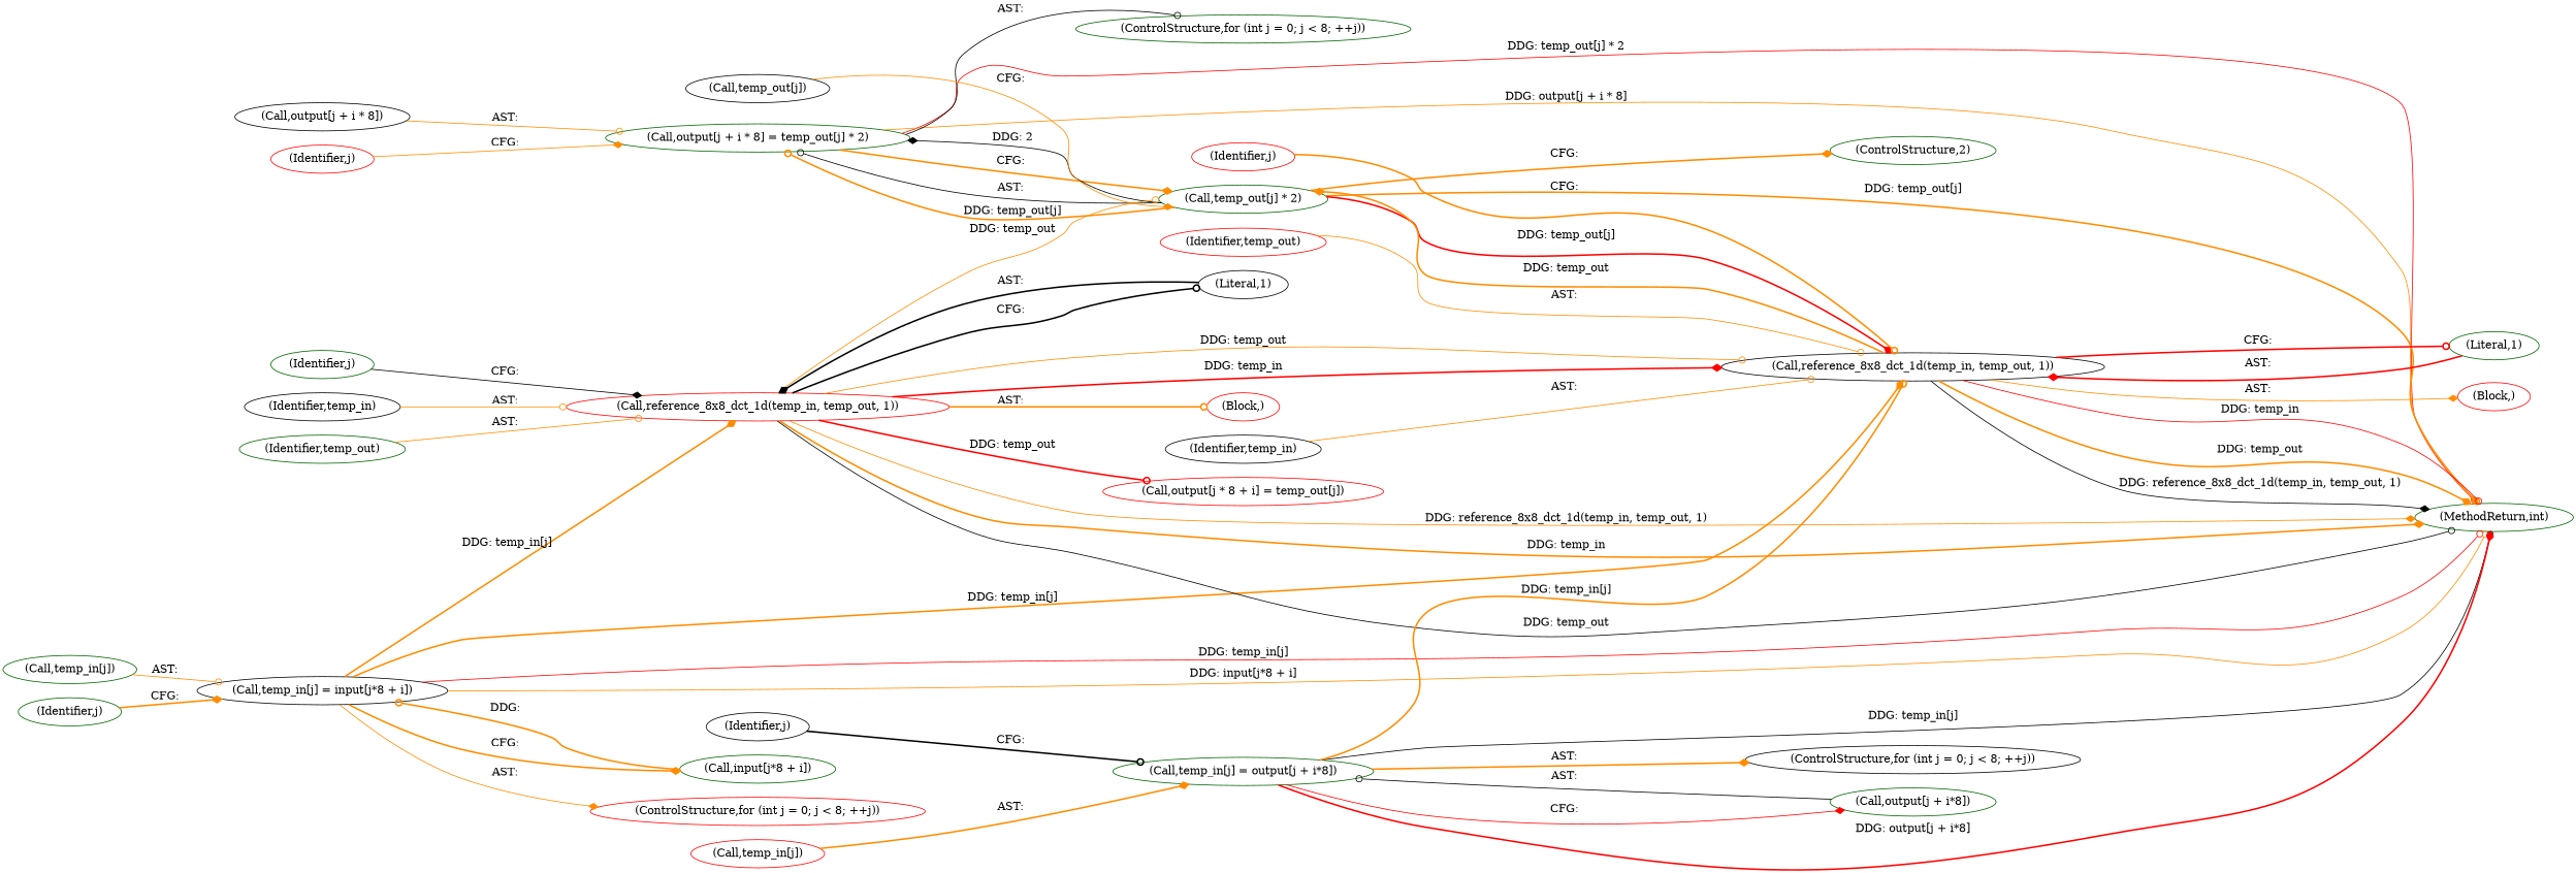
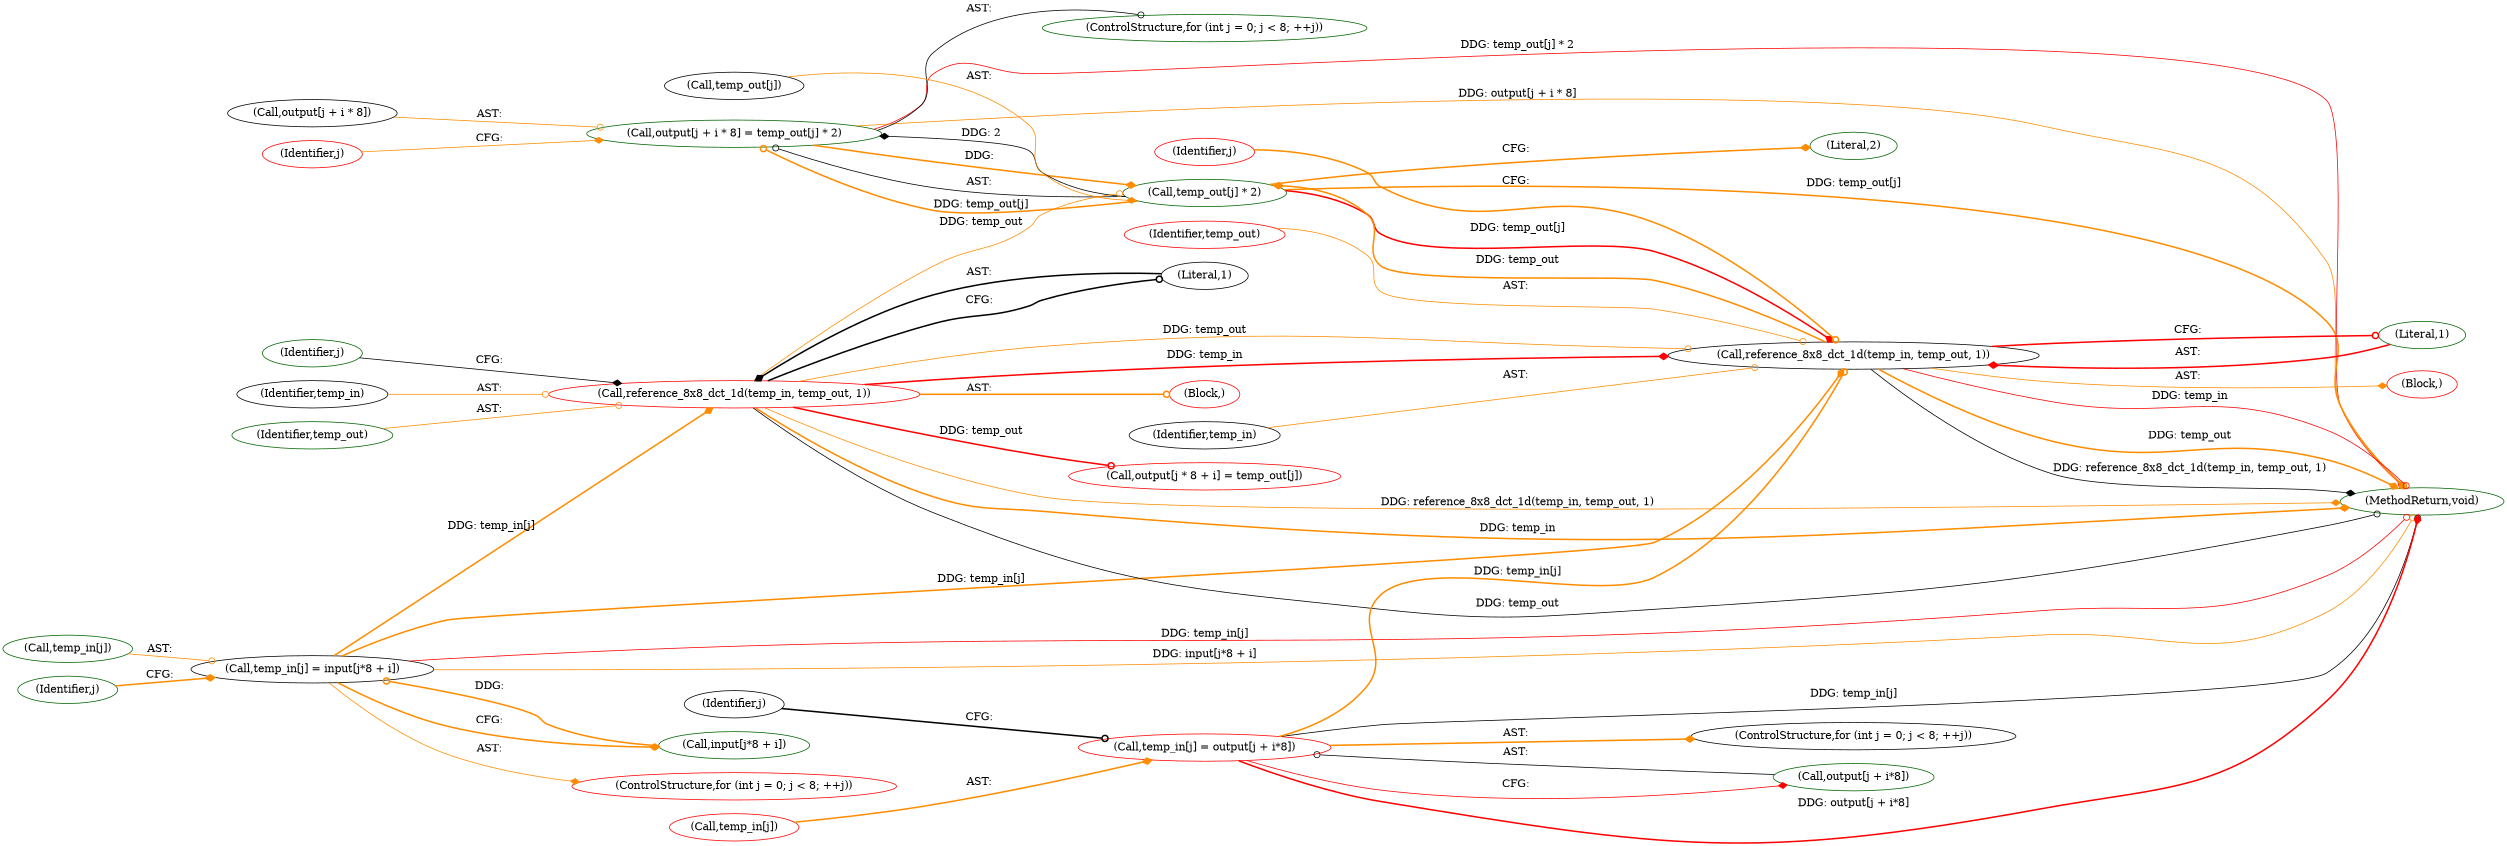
  digraph {
    rankdir=LR
    node [color=darkgreen]
    edge [arrowhead=diamond color=darkorange style=solid]
    n1 [label="(Call,output[j + i * 8] = temp_out[j] * 2)"]
    n2 [label="(Call,temp_out[j] * 2)"]
-   n3 [label="(MethodReturn,int)"]
+   n3 [label="(MethodReturn,void)"]
    n4 [label="(ControlStructure,for (int j = 0; j < 8; ++j))"]
    n5 [color=black label="(Call,reference_8x8_dct_1d(temp_in, temp_out, 1))"]
-   n6 [label="(ControlStructure,2)"]
+   n6 [label="(Literal,2)"]
    n7 [label="(Literal,1)"]
    n8 [color=red label="(Block,)"]
    n9 [color=black label="(Call,temp_in[j] = input[j*8 + i])"]
    n10 [color=red label="(Call,reference_8x8_dct_1d(temp_in, temp_out, 1))"]
    n11 [label="(Call,input[j*8 + i])"]
    n12 [color=red label="(ControlStructure,for (int j = 0; j < 8; ++j))"]
    n13 [color=red label="(Block,)"]
    n14 [color=red label="(Call,output[j * 8 + i] = temp_out[j])"]
    n15 [color=black label="(Literal,1)"]
-   n16 [label="(Call,temp_in[j] = output[j + i*8])"]
+   n16 [color=red label="(Call,temp_in[j] = output[j + i*8])"]
    n17 [color=black label="(ControlStructure,for (int j = 0; j < 8; ++j))"]
    n18 [label="(Call,output[j + i*8])"]
    n19 [color=black label="(Identifier,temp_in)"]
    n20 [color=black label="(Call,temp_out[j])"]
    n21 [color=black label="(Call,output[j + i * 8])"]
    n22 [label="(Call,temp_in[j])"]
    n23 [color=red label="(Identifier,j)"]
    n24 [color=black label="(Identifier,j)"]
    n25 [color=black label="(Identifier,temp_in)"]
    n26 [color=red label="(Identifier,temp_out)"]
    n27 [label="(Identifier,temp_out)"]
    n28 [label="(Identifier,j)"]
    n29 [color=red label="(Identifier,j)"]
    n30 [color=red label="(Call,temp_in[j])"]
    n31 [label="(Identifier,j)"]
-   n1 -> n2 [label="CFG: " style=bold]
+   n1 -> n2 [label="DDG: " style=bold]
    n1 -> n3 [color=red label="DDG: temp_out[j] * 2"]
    n1 -> n3 [label="DDG: output[j + i * 8]"]
    n1 -> n4 [arrowhead=odot color=black label="AST: "]
    n2 -> n1 [arrowhead=odot color=black label="AST: "]
    n2 -> n1 [arrowhead=odot label="DDG: temp_out[j]" style=bold]
    n2 -> n1 [color=black label="DDG: 2"]
    n2 -> n3 [arrowhead=odot label="DDG: temp_out[j]" style=bold]
    n2 -> n5 [color=red label="DDG: temp_out[j]" style=bold]
    n2 -> n6 [label="CFG: " style=bold]
    n5 -> n2 [label="DDG: temp_out" style=bold]
    n5 -> n3 [label="DDG: temp_out" style=bold]
    n5 -> n3 [color=black label="DDG: reference_8x8_dct_1d(temp_in, temp_out, 1)"]
    n5 -> n3 [arrowhead=odot color=red label="DDG: temp_in"]
    n5 -> n7 [arrowhead=odot color=red label="CFG: " style=bold]
    n5 -> n8 [label="AST: "]
    n7 -> n5 [color=red label="AST: " style=bold]
    n9 -> n3 [arrowhead=odot color=red label="DDG: temp_in[j]"]
    n9 -> n3 [arrowhead=odot label="DDG: input[j*8 + i]"]
    n9 -> n5 [label="DDG: temp_in[j]" style=bold]
    n9 -> n10 [label="DDG: temp_in[j]" style=bold]
    n9 -> n11 [label="CFG: " style=bold]
    n9 -> n12 [label="AST: "]
    n10 -> n2 [arrowhead=odot label="DDG: temp_out"]
    n10 -> n3 [label="DDG: reference_8x8_dct_1d(temp_in, temp_out, 1)"]
    n10 -> n3 [label="DDG: temp_in" style=bold]
    n10 -> n3 [arrowhead=odot color=black label="DDG: temp_out"]
    n10 -> n5 [color=red label="DDG: temp_in" style=bold]
    n10 -> n5 [arrowhead=odot label="DDG: temp_out"]
    n10 -> n13 [arrowhead=odot label="AST: " style=bold]
    n10 -> n14 [arrowhead=odot color=red label="DDG: temp_out" style=bold]
    n10 -> n15 [arrowhead=odot color=black label="CFG: " style=bold]
    n11 -> n9 [arrowhead=odot label="DDG: " style=bold]
    n15 -> n10 [color=black label="AST: " style=bold]
    n16 -> n3 [arrowhead=odot color=black label="DDG: temp_in[j]"]
    n16 -> n3 [color=red label="DDG: output[j + i*8]" style=bold]
    n16 -> n5 [arrowhead=odot label="DDG: temp_in[j]" style=bold]
    n16 -> n17 [label="AST: " style=bold]
    n16 -> n18 [color=red label="CFG: "]
    n18 -> n16 [arrowhead=odot color=black label="AST: "]
    n19 -> n5 [arrowhead=odot label="AST: "]
-   n20 -> n2 [label="CFG: "]
+   n20 -> n2 [label="AST: "]
    n21 -> n1 [arrowhead=odot label="AST: "]
    n22 -> n9 [arrowhead=odot label="AST: "]
    n23 -> n5 [arrowhead=odot label="CFG: " style=bold]
    n24 -> n16 [arrowhead=odot color=black label="CFG: " style=bold]
    n25 -> n10 [arrowhead=odot label="AST: "]
    n26 -> n5 [arrowhead=odot label="AST: "]
    n27 -> n10 [arrowhead=odot label="AST: "]
    n28 -> n9 [label="CFG: " style=bold]
    n29 -> n1 [label="CFG: "]
    n30 -> n16 [label="AST: " style=bold]
    n31 -> n10 [color=black label="CFG: "]
  }
